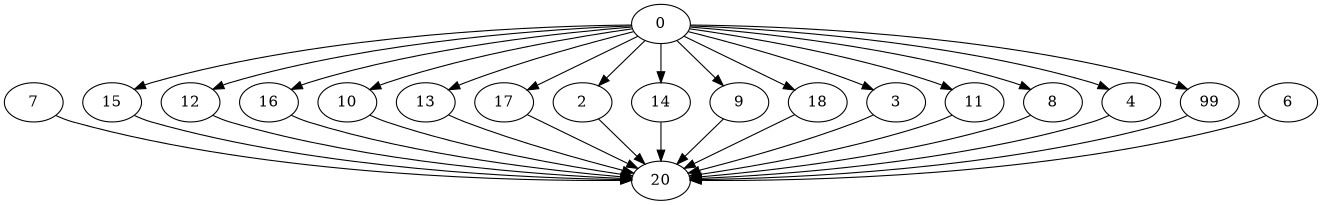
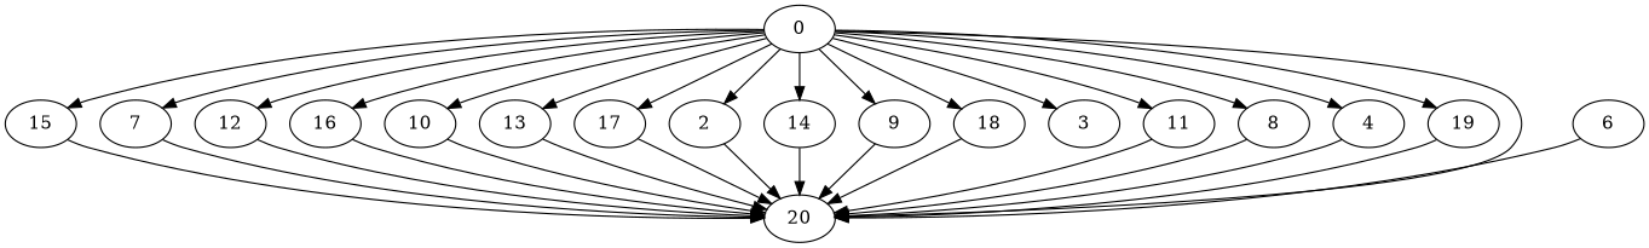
  digraph {
    node [Weight=6]
    edge [Weight=46]
    15 [Weight=5]
    0
    7 [Weight=4]
    12 [Weight=9]
    16 [Weight=5]
    10 [Weight=4]
    13
    17 [Weight=10]
    2
    14 [Weight=10]
    9 [Weight=4]
    18 [Weight=4]
    3 [Weight=2]
    11 [Weight=8]
    8 [Weight=2]
    4 [Weight=8]
-   19 [Weight=8 label=99]
+   19 [Weight=8]
    20
    6 [Weight=8]
    15 -> 20 [Weight=51]
    0 -> 15 [Weight=20]
+   0 -> 7 [Weight=40]
    0 -> 12
    0 -> 16 [Weight=25]
    0 -> 10 [Weight=25]
    0 -> 13 [Weight=15]
    0 -> 17 [Weight=35]
    0 -> 2 [Weight=51]
    0 -> 14 [Weight=20]
    0 -> 9 [Weight=35]
    0 -> 18 [Weight=25]
    0 -> 3 [Weight=51]
    0 -> 11
    0 -> 8 [Weight=51]
    0 -> 4 [Weight=20]
    0 -> 19 [Weight=20]
    7 -> 20 [Weight=51]
    12 -> 20
    16 -> 20
    10 -> 20
    13 -> 20 [Weight=40]
    17 -> 20 [Weight=35]
    2 -> 20 [Weight=35]
    14 -> 20 [Weight=30]
    9 -> 20 [Weight=35]
    18 -> 20 [Weight=35]
-   3 -> 20 [Weight=30]
+   0 -> 20 [Weight=30]
    11 -> 20 [Weight=15]
    8 -> 20 [Weight=20]
    4 -> 20 [Weight=10]
    19 -> 20 [Weight=10]
    6 -> 20
  }
